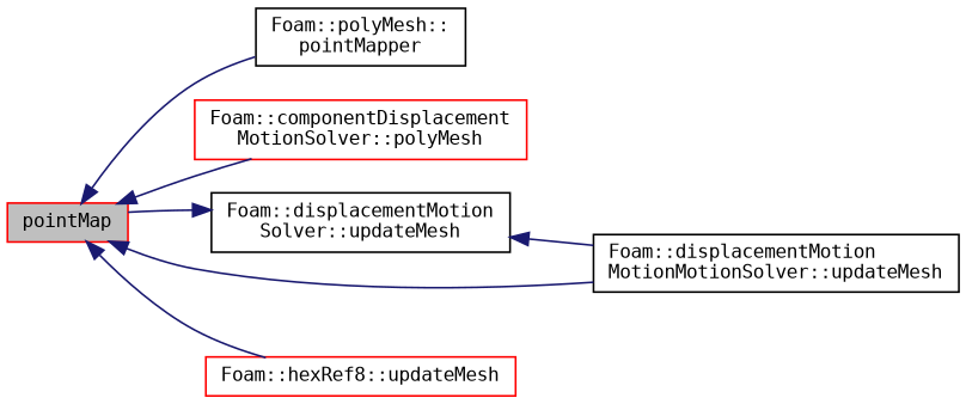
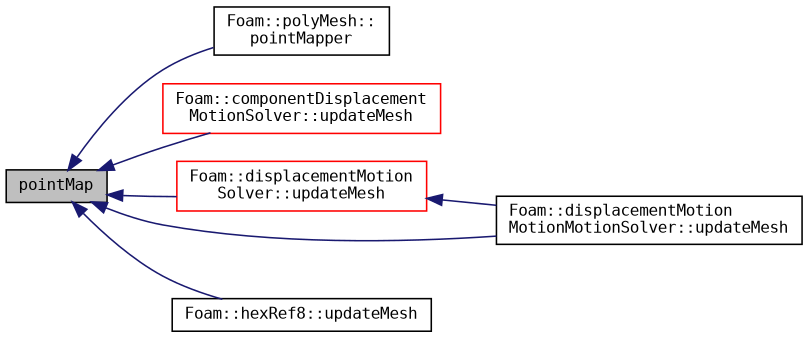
  digraph {
    fontname="DejaVu Sans Mono"
    rankdir=LR
    node [color=black fontname="DejaVu Sans Mono" fontsize=10 shape=record]
    edge [color=midnightblue dir=back fontname="DejaVu Sans Mono" fontsize=10 labelfontname=Helvetica labelfontsize=10 style=solid]
-   n1 [color=red fillcolor=grey75 fontcolor=black height=0.2 label=pointMap style=filled width=0.4]
+   n1 [fillcolor=grey75 fontcolor=black height=0.2 label=pointMap style=filled width=0.4]
    n2 [height=0.2 label="Foam::polyMesh::\lpointMapper" width=0.4]
-   n3 [color=red height=0.2 label="Foam::componentDisplacement\lMotionSolver::polyMesh" width=0.4]
-   n4 [height=0.2 label="Foam::displacementMotion\lSolver::updateMesh" width=0.4]
+   n3 [color=red height=0.2 label="Foam::componentDisplacement\lMotionSolver::updateMesh" width=0.4]
+   n4 [color=red height=0.2 label="Foam::displacementMotion\lSolver::updateMesh" width=0.4]
    n5 [height=0.2 label="Foam::displacementMotion\lMotionMotionSolver::updateMesh" width=0.4]
-   n6 [color=red height=0.2 label="Foam::hexRef8::updateMesh" width=0.4]
+   n6 [height=0.2 label="Foam::hexRef8::updateMesh" width=0.4]
    n1 -> n2
    n1 -> n3
-   n4 -> n1
+   n1 -> n4
    n1 -> n5
    n1 -> n6
    n4 -> n5
  }
